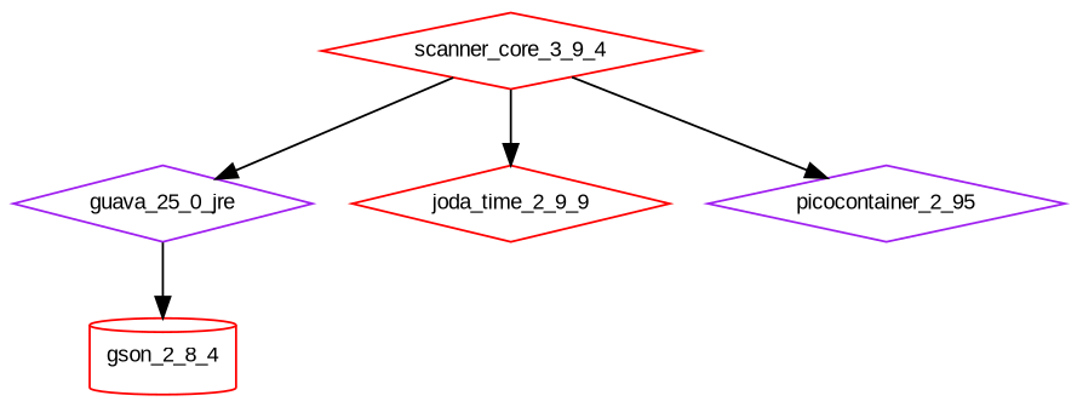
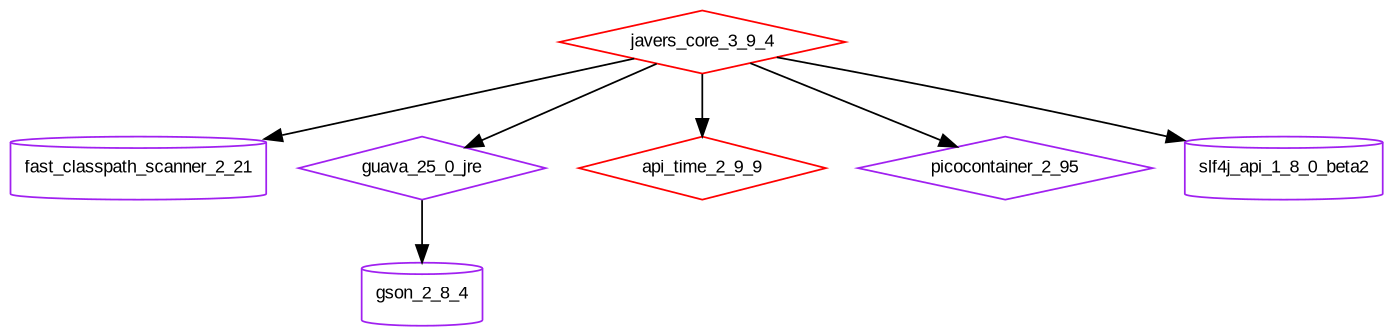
  digraph {
    fontname="Liberation Sans"
    node [color=purple fontname="Liberation Sans" fontsize=10.0 shape=diamond]
    edge [fontname="Liberation Sans"]
-   javers_core_3_9_4 [color=red label=scanner_core_3_9_4]
+   javers_core_3_9_4 [color=red]
+   fast_classpath_scanner_2_21 [shape=cylinder]
    guava_25_0_jre
-   joda_time_2_9_9 [color=red]
+   joda_time_2_9_9 [color=red label=api_time_2_9_9]
    n5 [label=picocontainer_2_95]
-   gson_2_8_4 [color=red shape=cylinder]
+   slf4j_api_1_8_0_beta2 [shape=cylinder]
+   gson_2_8_4 [shape=cylinder]
+   javers_core_3_9_4 -> fast_classpath_scanner_2_21
    javers_core_3_9_4 -> guava_25_0_jre
    javers_core_3_9_4 -> joda_time_2_9_9
    javers_core_3_9_4 -> n5
+   javers_core_3_9_4 -> slf4j_api_1_8_0_beta2
    guava_25_0_jre -> gson_2_8_4
  }
